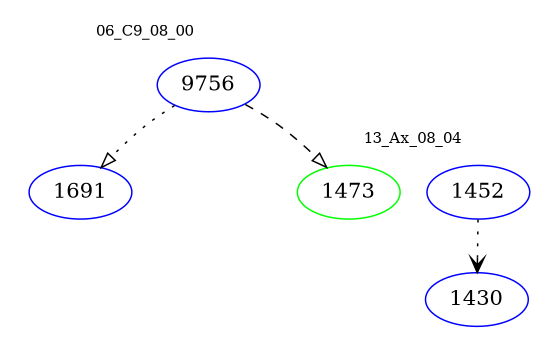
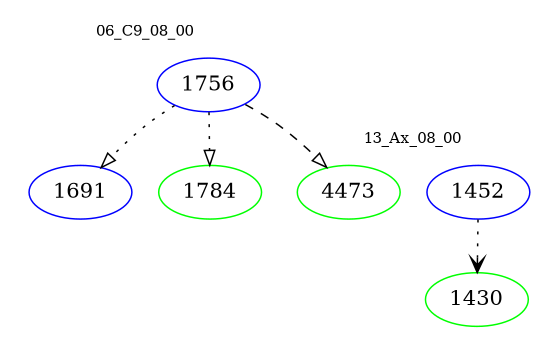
  digraph {
    node [color=blue]
    edge [arrowhead=onormal color=black style=dotted]
    n1 [label=1452]
-   n2 [label=1430]
-   n3 [color=green label=1473]
-   n4 [label=9756]
+   n2 [color=green label=1430]
+   n3 [color=green label=4473]
+   n4 [label=1756]
    n5 [label=1691]
+   n6 [color=green label=1784]
    subgraph cluster_1 {
      color=white
      fontsize=10
-     label="13_Ax_08_04"
+     label="13_Ax_08_00"
      n1
      n2
      n3
    }
    subgraph cluster_2 {
      color=white
      fontsize=10
      label="06_C9_08_00"
      n4
      n5
+     n6
    }
    n1 -> n2 [arrowhead=vee]
    n4 -> n3 [style=dashed]
    n4 -> n5
+   n4 -> n6
  }
